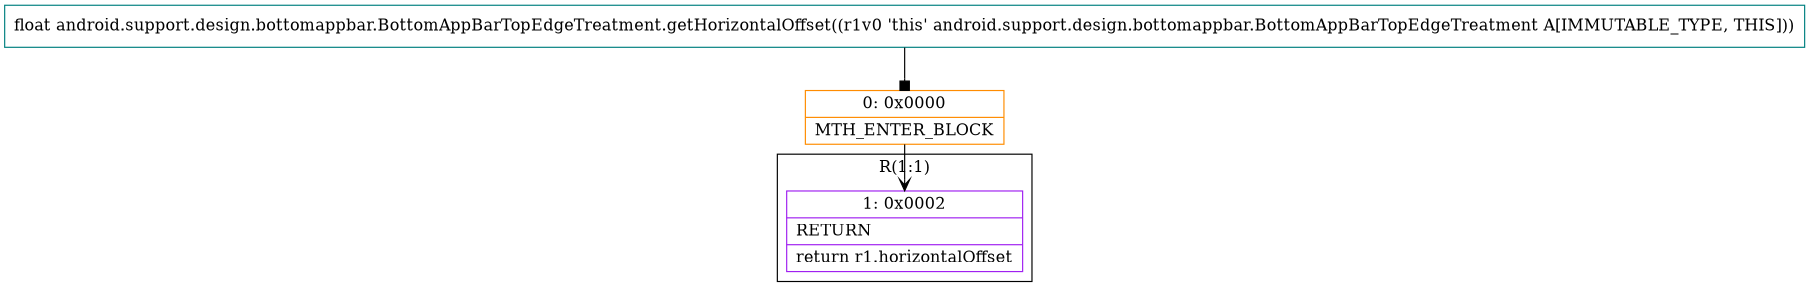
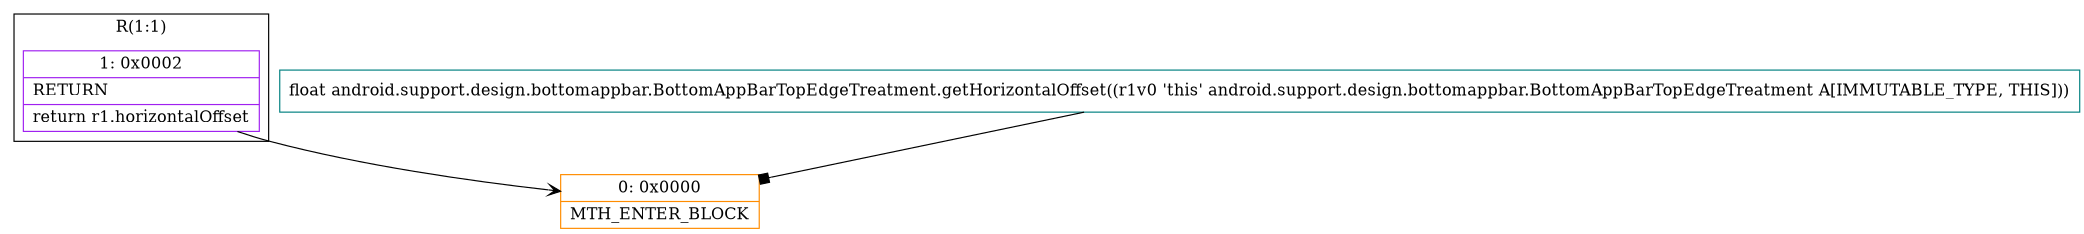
  digraph {
    node [shape=record]
    n1 [color=purple label="{1\:\ 0x0002|RETURN\l|return r1.horizontalOffset\l}"]
    n2 [color=darkorange label="{0\:\ 0x0000|MTH_ENTER_BLOCK\l}"]
    n3 [label="{float android.support.design.bottomappbar.BottomAppBarTopEdgeTreatment.getHorizontalOffset((r1v0 'this' android.support.design.bottomappbar.BottomAppBarTopEdgeTreatment A[IMMUTABLE_TYPE, THIS])) }" color=teal]
    subgraph cluster_1 {
      label="R(1:1)"
      n1
    }
-   n2 -> n1 [arrowhead=vee]
+   n1 -> n2 [arrowhead=vee]
    n3 -> n2 [arrowhead=box]
  }
